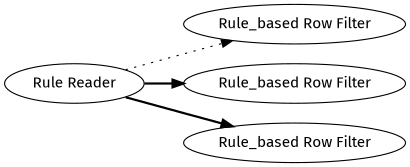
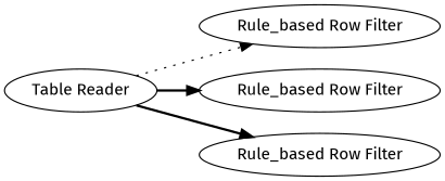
  digraph {
    rankdir=LR
    fontname="Fira Sans"
    node [fontname="Fira Sans"]
    edge [style=bold fontname="Fira Sans"]
-   n1 [label="Rule Reader"]
+   n1 [label="Table Reader"]
    n2 [label="Rule_based Row Filter"]
    n3 [label="Rule_based Row Filter"]
    n4 [label="Rule_based Row Filter"]
    n1 -> n2 [style=dotted]
    n1 -> n3
    n1 -> n4
  }
